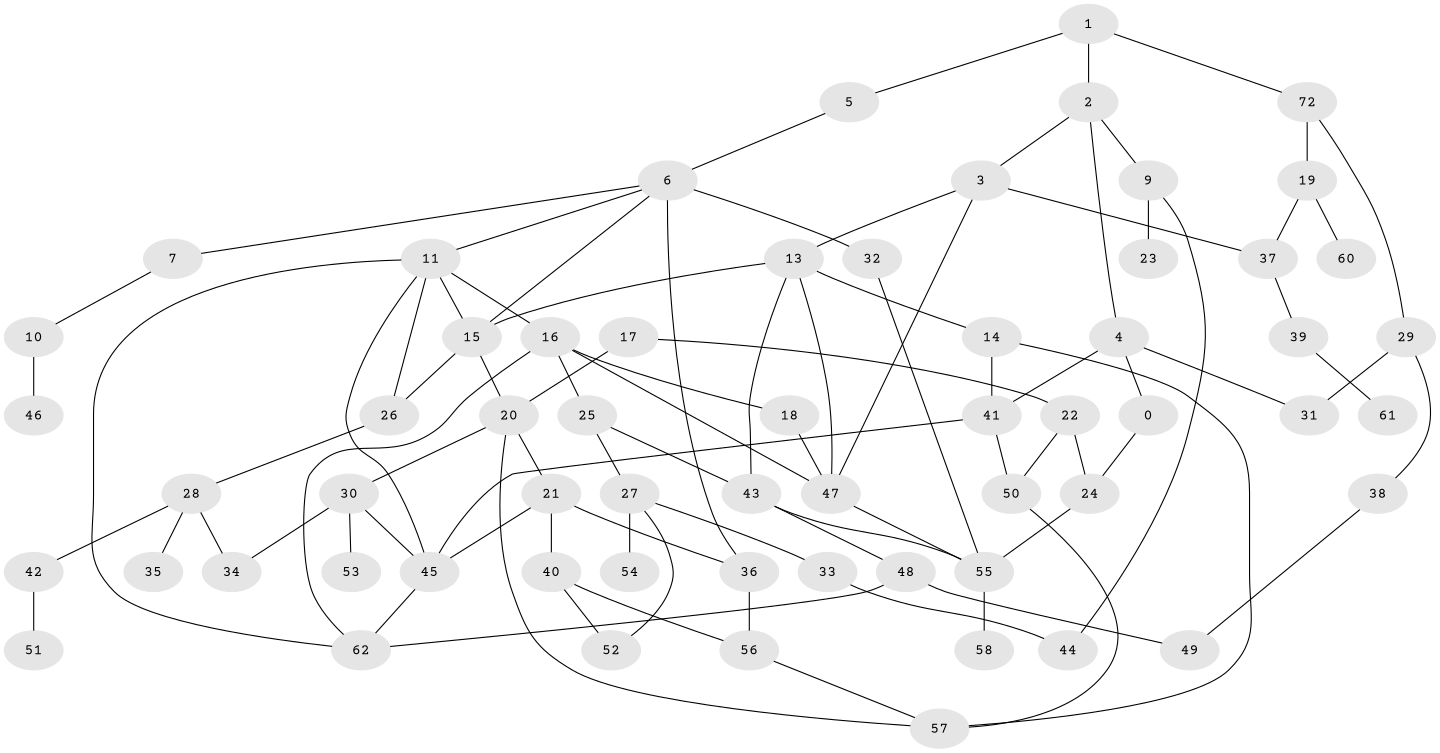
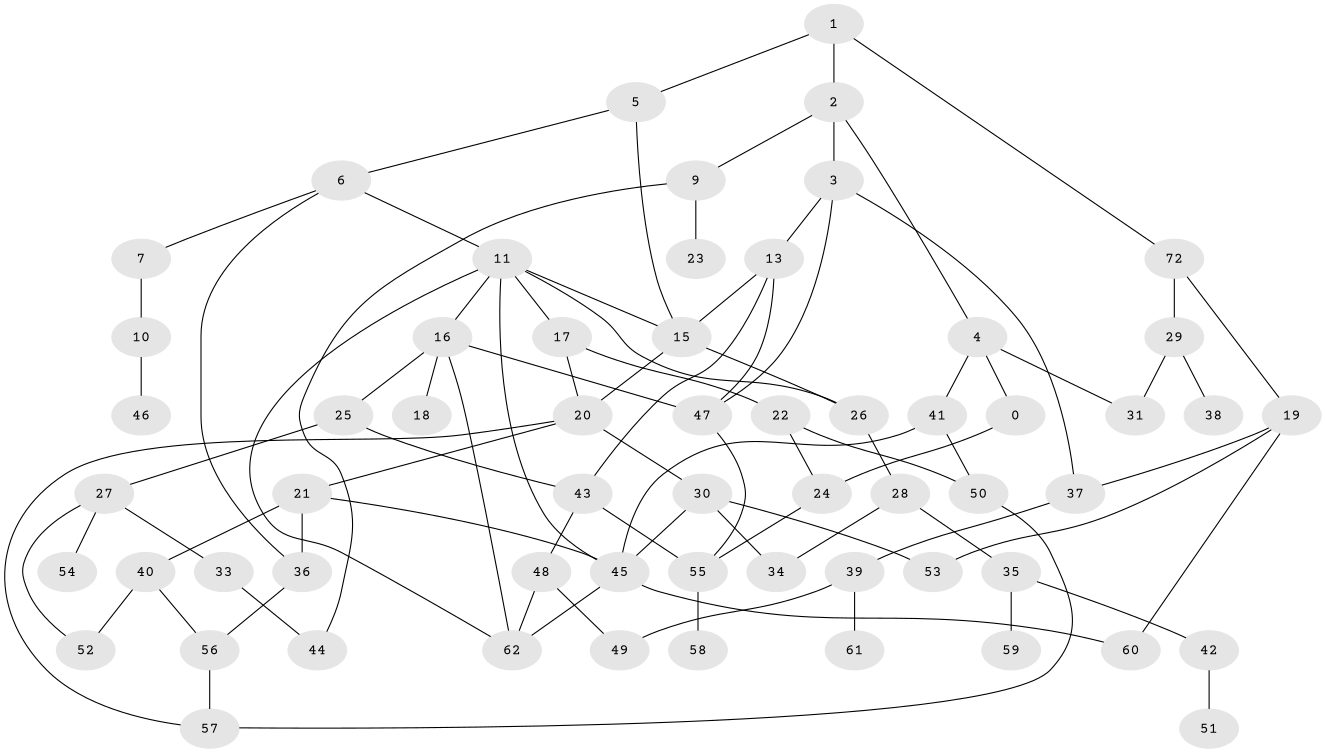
  graph {
    fontname="Courier Prime"
    node [color=gray90 fontname="Courier Prime" style=filled]
    edge [fontname="Courier Prime" weight=1.0]
    1
    2
    5
    n4 [label=72]
    3
    4
    9
    6
    15
    19
    29
    13
    37
    47
    n15 [label=0]
    31
    41
    23
    44
-   14
    43
    39
    55
    24
    45
    50
    7
    11
-   32
    36
    26
    20
    10
    16
    17
    62
    56
    46
    18
    25
    22
    28
    60
    53
    38
    57
    48
    21
    30
    27
    40
    34
    52
    58
    33
    54
    35
    42
+   59
    51
    49
    61
    1 -- 2
    1 -- 5
    1 -- n4
    2 -- 3
    2 -- 4
    2 -- 9
    5 -- 6
-   6 -- 15
+   5 -- 15
    n4 -- 19
    n4 -- 29
    3 -- 13
    3 -- 37
    3 -- 47
    4 -- n15
    4 -- 31
    4 -- 41
    9 -- 23
    9 -- 44
    6 -- 7
    6 -- 11
-   6 -- 32
    6 -- 36
    15 -- 26
    15 -- 20
    19 -- 37
    19 -- 60
+   19 -- 53
    29 -- 31
    29 -- 38
    13 -- 15
    13 -- 47
-   13 -- 14
    13 -- 43
    37 -- 39
    47 -- 55
    n15 -- 24
    41 -- 45
    41 -- 50
-   14 -- 41
-   14 -- 57
    43 -- 55
    43 -- 48
-   38 -- 49
+   39 -- 49
    39 -- 61
    55 -- 58
    24 -- 55
    45 -- 62
+   45 -- 60
    50 -- 57
    7 -- 10
    11 -- 15
    11 -- 45
    11 -- 26
    11 -- 16
+   11 -- 17
    11 -- 62
-   32 -- 55
    36 -- 56
    26 -- 28
    20 -- 57
    20 -- 21 [weight=2.0]
    20 -- 30
    10 -- 46
    16 -- 47
    16 -- 62
    16 -- 18
    16 -- 25
    17 -- 20
    17 -- 22
    56 -- 57
-   18 -- 47
    25 -- 43
    25 -- 27
    22 -- 24
    22 -- 50
    28 -- 34
    28 -- 35
-   28 -- 42
+   35 -- 42
    48 -- 62
    48 -- 49
    21 -- 45
    21 -- 36
    21 -- 40
    30 -- 45
    30 -- 53
    30 -- 34
    27 -- 52
    27 -- 33
    27 -- 54
    40 -- 56
    40 -- 52
    33 -- 44
+   35 -- 59
    42 -- 51
  }
